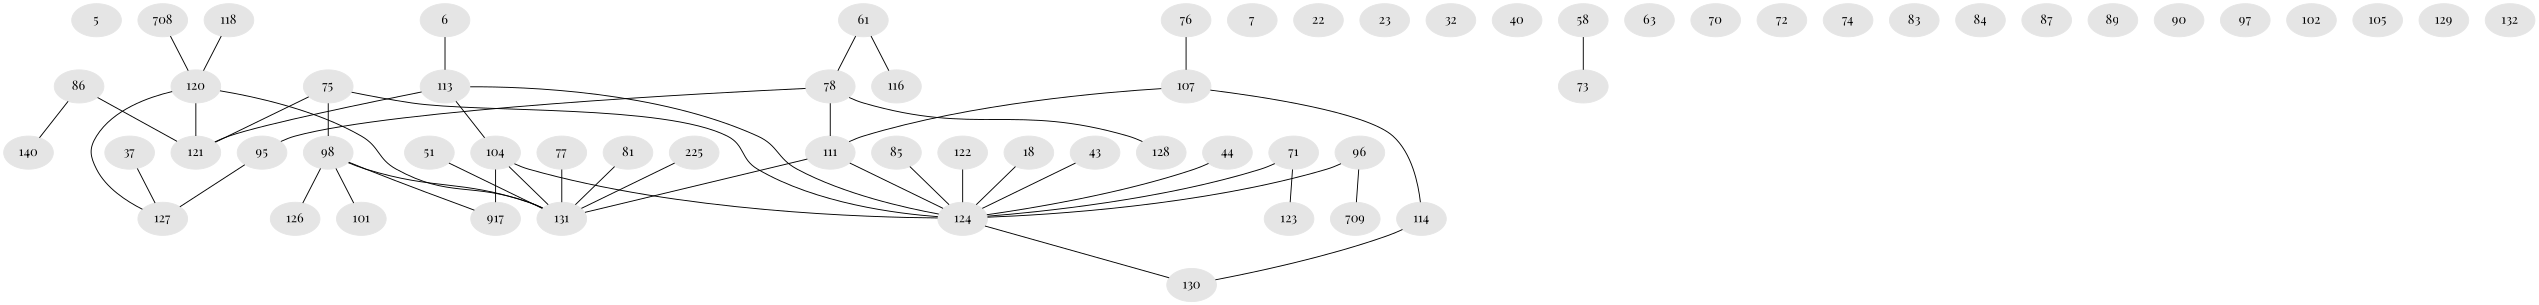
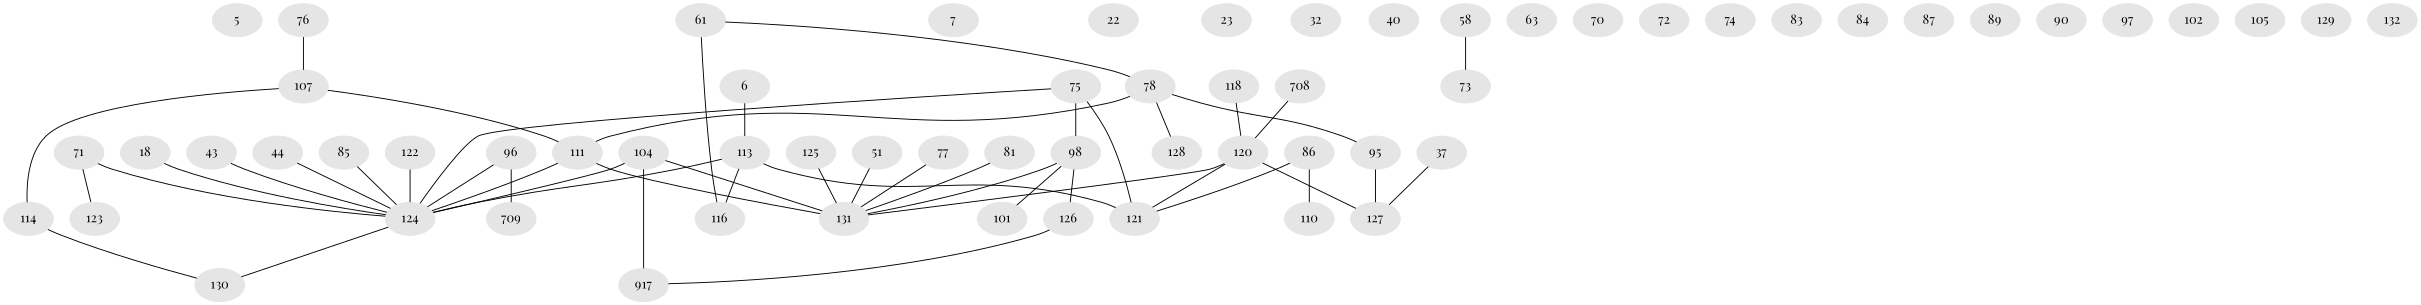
  graph {
    fontname="Playfair Display"
    node [color=gray90 fontname="Playfair Display" style=filled]
    edge [fontname="Playfair Display"]
    5
    113 [super="+38+62+67"]
    124 [super="+34+36+9+115"]
    116 [super="+50"]
    121 [super="+49+99"]
    6
    7
    130 [super="+20+47"]
    18
    22
    23
    32
    37
    127
    40
    43
    44
    131 [super="+53+112"]
    51
    73 [super="+4"]
    58
    61
    78
    95 [super="+59"]
    111 [super="+69+88"]
    128
    63
    70
    71 [super="+13+25"]
    123 [super="+55"]
    72
    74
    98 [super="+33+48"]
    101
    n35 [label=917 super="+3+93"]
    126
    75
    107 [super="+35+79+82"]
    114 [super="+60+17"]
    76
    77
    81
    83
    84
    85
    86
-   110 [label=140]
+   110
    87
    89
    90
    96
    n52 [label=709]
    97
    102
    104 [super="+2+94"]
    105 [super="+16"]
    n57 [label=708 super="+54"]
    120 [super="+66+91+103"]
    118
    122
-   125 [label=225]
+   125
    129
    132
    113 -- 124
-   113 -- 104
+   113 -- 116
    113 -- 121 [weight=2]
    124 -- 130
    6 -- 113
    18 -- 124
    37 -- 127
    43 -- 124
    44 -- 124
    51 -- 131
    58 -- 73
    61 -- 116
    61 -- 78
    78 -- 95
    78 -- 111
    78 -- 128
    95 -- 127 [weight=2]
    111 -- 124
    111 -- 131 [weight=3]
    71 -- 124
    71 -- 123
    98 -- 131 [weight=2]
    98 -- 101
-   98 -- n35
+   126 -- n35
    98 -- 126
    75 -- 124
    75 -- 121
    75 -- 98
    107 -- 111
    107 -- 114
    114 -- 130
    76 -- 107
    77 -- 131
    81 -- 131
    85 -- 124
    86 -- 121
    86 -- 110
    96 -- 124
    96 -- n52
    104 -- 124 [weight=2]
    104 -- 131 [weight=2]
    104 -- n35 [weight=2]
    n57 -- 120
    120 -- 121
    120 -- 127
    120 -- 131
    118 -- 120
    122 -- 124
    125 -- 131
  }
